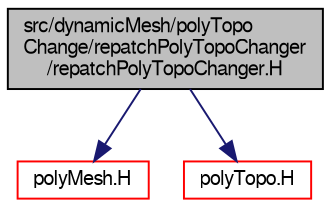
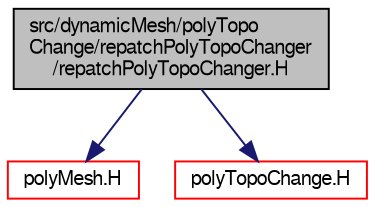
  digraph {
    node [color=red fontname=FreeSans fontsize=10 shape=record]
    edge [color=midnightblue fontname=FreeSans fontsize=10 labelfontname=FreeSans labelfontsize=10 style=solid]
    n1 [color=black fillcolor=grey75 fontcolor=black height=0.2 label="src/dynamicMesh/polyTopo\lChange/repatchPolyTopoChanger\l/repatchPolyTopoChanger.H" style=filled width=0.4]
    n2 [height=0.2 label="polyMesh.H" width=0.4]
-   n3 [height=0.2 label="polyTopo.H" width=0.4]
+   n3 [height=0.2 label="polyTopoChange.H" width=0.4]
    n1 -> n2
    n1 -> n3
  }
